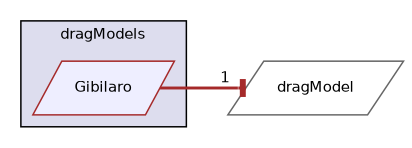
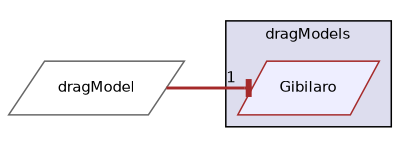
  digraph {
    compound=true
    rankdir=LR
    node [fontname=Helvetica fontsize=10 shape=parallelogram]
    n1 [fillcolor="#eeeeff" label=Gibilaro pencolor=black style=filled color=brown]
    n2 [label=dragModel color=gray40]
    subgraph cluster_1 {
      bgcolor="#ddddee"
      fontname=Helvetica
      fontsize=10
      label=dragModels
      pencolor=black
      n1
    }
-   n1 -> n2 [headlabel=1 labeldistance=1.5 labelfontname=Helvetica labelfontsize=10 color=brown style=bold arrowhead=tee]
+   n2 -> n1 [headlabel=1 labeldistance=1.5 labelfontname=Helvetica labelfontsize=10 color=brown style=bold arrowhead=tee]
  }
